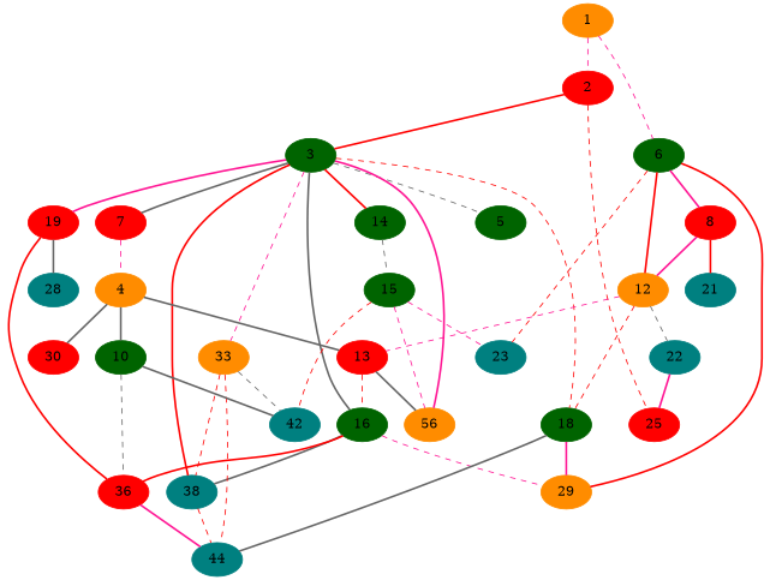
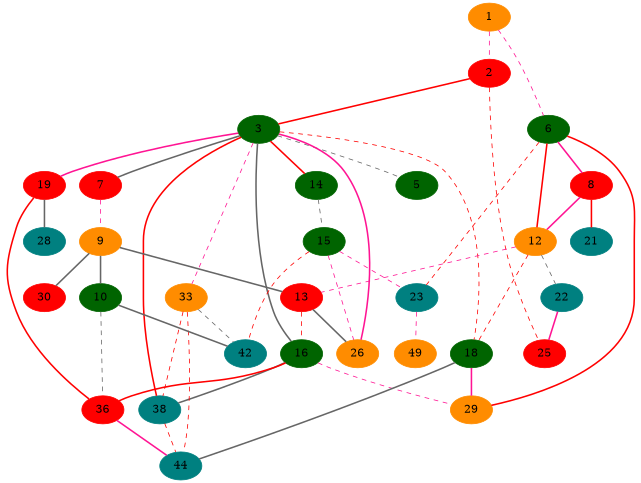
  graph {
    node [color=red style=filled]
    edge [color=red style=bold]
    1 [color=darkorange super="+11"]
    2 [super="+4"]
    6 [color=darkgreen super="+20"]
    3 [color=darkgreen super="+17"]
    25 [super="+31"]
    8 [super="+35"]
    12 [color=darkorange super="+24"]
    23 [color=teal super="+43"]
    29 [color=darkorange super="+50"]
    5 [color=darkgreen super="+46"]
    7
    14 [color=darkgreen super="+52"]
    16 [color=darkgreen super="+40"]
    18 [color=darkgreen super="+41"]
    19 [super="+27"]
-   26 [color=darkorange super="+53" label=56]
+   26 [color=darkorange super="+53"]
    n17 [color=darkorange label=33 super="+54"]
    38 [color=teal]
-   9 [color=darkorange super="+39" label=4]
+   9 [color=darkorange super="+39"]
    15 [color=darkgreen super="+34"]
    36 [super="+37"]
    44 [color=teal super="+48"]
    28 [color=teal]
    42 [color=teal super="+45"]
    21 [color=teal]
    13 [super="+51"]
    22 [color=teal super="+47"]
+   49 [color=darkorange]
    10 [color=darkgreen super="+33"]
    30
    1 -- 2 [color=deeppink style=dashed weight=2]
    1 -- 6 [color=deeppink style=dashed]
    2 -- 3
    2 -- 25 [style=dashed]
    6 -- 8 [color=deeppink]
    6 -- 12
    6 -- 23 [style=dashed]
    6 -- 29
    3 -- 5 [color=gray40 style=dashed]
    3 -- 7 [color=gray40]
    3 -- 14
    3 -- 16 [color=gray40]
    3 -- 18 [style=dashed]
    3 -- 19 [color=deeppink weight=2]
    3 -- 26 [color=deeppink]
    3 -- n17 [color=deeppink style=dashed]
    3 -- 38
    8 -- 12 [color=deeppink]
    8 -- 21
    12 -- 18 [style=dashed]
    12 -- 13 [color=deeppink style=dashed]
    12 -- 22 [color=gray40 style=dashed weight=2]
+   23 -- 49 [color=deeppink style=dashed]
    7 -- 9 [color=deeppink style=dashed]
    14 -- 15 [color=gray40 style=dashed]
    16 -- 29 [color=deeppink style=dashed]
    16 -- 38 [color=gray40]
    16 -- 36
    18 -- 29 [color=deeppink]
    18 -- 44 [color=gray40]
    19 -- 36
    19 -- 28 [color=gray40]
    n17 -- 38 [style=dashed]
    n17 -- 44 [style=dashed]
    n17 -- 42 [color=gray40 style=dashed]
    38 -- 44 [style=dashed]
    9 -- 13 [color=gray40]
    9 -- 10 [color=gray40]
    9 -- 30 [color=gray40]
    15 -- 23 [color=deeppink style=dashed]
    15 -- 26 [color=deeppink style=dashed]
    15 -- 42 [style=dashed]
    36 -- 44 [color=deeppink]
    13 -- 16 [style=dashed]
    13 -- 26 [color=gray40]
    22 -- 25 [color=deeppink]
    10 -- 36 [color=gray40 style=dashed]
    10 -- 42 [color=gray40]
  }
